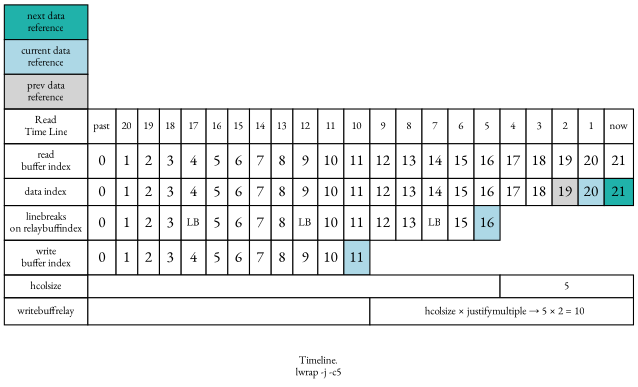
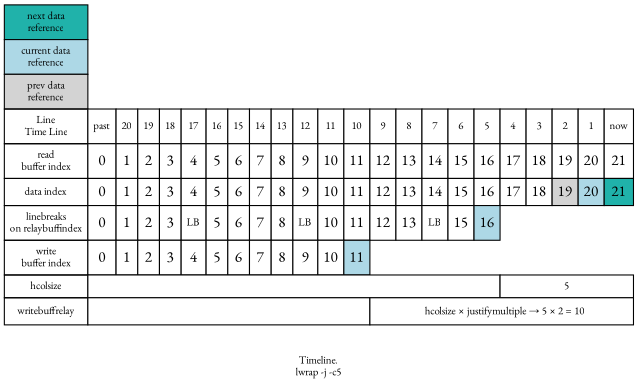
  digraph {
    fontsize=10
    label="\n\nTimeline.\nlwrap -j -c5"
    ranksep=1
    splines=polyline
    fontname="EB Garamond"
-   n1 [label=< 	<TABLE BORDER="0" CELLBORDER="1" 	 CELLSPACING="0" CELLPADDING="4">   <TR>     <TD PORT="0.1" BGCOLOR="lightseagreen" COLSPAN="1"><FONT POINT-SIZE="10">next data<br/>reference</FONT></TD>   </TR>   <TR>     <TD PORT="0.1" BGCOLOR="lightblue" COLSPAN="1"><FONT POINT-SIZE="10">current data<br/>reference</FONT></TD>   </TR>   <TR>     <TD PORT="0.1" BGCOLOR="lightgrey" COLSPAN="1"><FONT POINT-SIZE="10">prev data<br/>reference</FONT></TD>   </TR> 	<TR> 			<TD><FONT POINT-SIZE="10" COLOR="black">Read<br/>Time Line</FONT></TD> 			<TD PORT="0.1" BGCOLOR="white"><FONT POINT-SIZE="10">past</FONT></TD> 			<TD PORT="1.1" BGCOLOR="white"><FONT POINT-SIZE="10">20</FONT></TD> 			<TD PORT="2.1" BGCOLOR="white"><FONT POINT-SIZE="10">19</FONT></TD> 			<TD PORT="3.1" BGCOLOR="white"><FONT POINT-SIZE="10">18</FONT></TD> 			<TD PORT="4.1" BGCOLOR="white"><FONT POINT-SIZE="10">17</FONT></TD> 			<TD PORT="5.1" BGCOLOR="white"><FONT POINT-SIZE="10">16</FONT></TD> 			<TD PORT="6.1" BGCOLOR="white"><FONT POINT-SIZE="10">15</FONT></TD> 		  <TD PORT="7.1" BGCOLOR="white"><FONT POINT-SIZE="10">14</FONT></TD> 			<TD PORT="8.1" BGCOLOR="white"><FONT POINT-SIZE="10">13</FONT></TD> 			<TD PORT="9.1" BGCOLOR="white"><FONT POINT-SIZE="10">12</FONT></TD>      	<TD PORT="10.1" BGCOLOR="white"><FONT POINT-SIZE="10">11</FONT></TD> 		  <TD PORT="11.1" BGCOLOR="white"><FONT POINT-SIZE="10">10</FONT></TD> 			<TD PORT="12.1" BGCOLOR="white"><FONT POINT-SIZE="10">9</FONT></TD> 			<TD PORT="13.1" BGCOLOR="white"><FONT POINT-SIZE="10">8</FONT></TD>     	<TD PORT="14.1" BGCOLOR="white"><FONT POINT-SIZE="10">7</FONT></TD> 			<TD PORT="15.1" BGCOLOR="white"><FONT POINT-SIZE="10">6</FONT></TD>       <TD PORT="16.1" BGCOLOR="white"><FONT POINT-SIZE="10">5</FONT></TD>     	<TD PORT="17.1" BGCOLOR="white"><FONT POINT-SIZE="10">4</FONT></TD> 			<TD PORT="18.1" BGCOLOR="white"><FONT POINT-SIZE="10">3</FONT></TD>       <TD PORT="19.1" BGCOLOR="white"><FONT POINT-SIZE="10">2</FONT></TD>     	<TD PORT="20.1" BGCOLOR="white"><FONT POINT-SIZE="10">1</FONT></TD>       <TD PORT="21.1" BGCOLOR="white"><FONT POINT-SIZE="10">now</FONT></TD> 		</TR>     <TR> 			<TD><FONT POINT-SIZE="10" COLOR="black">read<br/>buffer index</FONT></TD> 			<TD PORT="0.1" BGCOLOR="white">0</TD> 			<TD PORT="1.1" BGCOLOR="white">1</TD> 			<TD PORT="2.1" BGCOLOR="white">2</TD> 			<TD PORT="3.1" BGCOLOR="white">3</TD> 			<TD PORT="4.1" BGCOLOR="white">4</TD> 			<TD PORT="5.1" BGCOLOR="white">5</TD> 			<TD PORT="6.1" BGCOLOR="white">6</TD> 		  <TD PORT="7.1" BGCOLOR="white">7</TD> 			<TD PORT="8.1" BGCOLOR="white">8</TD> 			<TD PORT="9.1" BGCOLOR="white">9</TD>      	<TD PORT="10.1" BGCOLOR="white">10</TD> 		  <TD PORT="11.1" BGCOLOR="white">11</TD> 			<TD PORT="12.1" BGCOLOR="white">12</TD> 			<TD PORT="13.1" BGCOLOR="white">13</TD>     	<TD PORT="14.1" BGCOLOR="white">14</TD> 			<TD PORT="15.1" BGCOLOR="white">15</TD>       <TD PORT="16.1" BGCOLOR="white">16</TD>     	<TD PORT="17.1" BGCOLOR="white">17</TD> 			<TD PORT="18.1" BGCOLOR="white">18</TD>       <TD PORT="19.1" BGCOLOR="white">19</TD>     	<TD PORT="20.1" BGCOLOR="white">20</TD>       <TD PORT="21.1" BGCOLOR="white">21</TD>       </TR>    <TR> 			<TD><FONT POINT-SIZE="10" COLOR="black">data index</FONT></TD> 			<TD PORT="0.1" BGCOLOR="white">0</TD> 			<TD PORT="1.1" BGCOLOR="white">1</TD> 			<TD PORT="2.1" BGCOLOR="white">2</TD> 			<TD PORT="3.1" BGCOLOR="white">3</TD> 			<TD PORT="4.1" BGCOLOR="white">4</TD> 		  <TD PORT="5.1" BGCOLOR="white">5</TD> 			<TD PORT="6.1" BGCOLOR="white">6</TD> 			<TD PORT="7.1" BGCOLOR="white">7</TD>      	<TD PORT="8.1" BGCOLOR="white">8</TD> 		  <TD PORT="9.1" BGCOLOR="white">9</TD> 			<TD PORT="10.1" BGCOLOR="white">10</TD> 			<TD PORT="11.1" BGCOLOR="white">11</TD>     	<TD PORT="12.1" BGCOLOR="white">12</TD> 			<TD PORT="13.1" BGCOLOR="white">13</TD>       <TD PORT="14.1" BGCOLOR="white">14</TD>     	<TD PORT="15.1" BGCOLOR="white">15</TD> 			<TD PORT="16.1" BGCOLOR="white">16</TD>       <TD PORT="17.1" BGCOLOR="white">17</TD>     	<TD PORT="18.1" BGCOLOR="white">18</TD>       <TD PORT="19.1" BGCOLOR="lightgrey">19</TD>       <TD PORT="20.1" BGCOLOR="lightblue">20</TD>       <TD PORT="21.1" BGCOLOR="lightseagreen">21</TD> 		</TR>      <TR> 			<TD><FONT POINT-SIZE="10" COLOR="black">linebreaks<br/>on relaybuffindex</FONT></TD> 			<TD PORT="0.1" BGCOLOR="white">0</TD> 			<TD PORT="1.1" BGCOLOR="white">1</TD> 			<TD PORT="2.1" BGCOLOR="white">2</TD> 			<TD PORT="3.1" BGCOLOR="white">3</TD> 			<TD PORT="4.1" BGCOLOR="white"><font point-size="10">LB</font></TD> 			<TD PORT="5.1" BGCOLOR="white">5</TD> 			<TD port="6.1" bgcolor="white">6</TD> 		  <TD port="7.1" bgcolor="white">7</TD> 			<TD port="8.1" bgcolor="white">8</TD> 			<TD port="9.1" bgcolor="white"><font point-size="10">LB</font></TD>      	<TD port="10.1" bgcolor="white">10</TD> 		  <TD port="11.1" bgcolor="white">11</TD> 			<TD port="12.1" bgcolor="white">12</TD> 			<TD port="13.1" bgcolor="white">13</TD>     	<TD port="14.1" bgcolor="white"><font point-size="10">LB</font></TD>       <TD PORT="15.1" BGCOLOR="white">15</TD> 			<TD PORT="16.1" BGCOLOR="lightblue">16</TD> 		</TR>      <TR> 			<TD><font point-size="10" color="black">write<br/>buffer index</font></TD>     	<TD port="0.1" bgcolor="white">0</TD> 			<TD port="1.1" bgcolor="white">1</TD> 			<TD port="2.1" bgcolor="white">2</TD> 			<TD port="3.1" bgcolor="white">3</TD>       <TD PORT="4.1" BGCOLOR="white">4</TD> 			<TD PORT="5.1" BGCOLOR="white">5</TD> 			<TD port="6.1" bgcolor="white">6</TD> 		  <TD port="7.1" bgcolor="white">7</TD> 			<TD port="8.1" bgcolor="white">8</TD>     	<TD port="9.1" bgcolor="white">9</TD>     	<TD PORT="10.1" BGCOLOR="white">10</TD> 			<TD PORT="11.1" BGCOLOR="lightblue">11</TD>       </TR>     <TR> 			<TD><font point-size="10" color="black">hcolsize</font></TD>     	<TD port="0.1" bgcolor="white" colspan="17"></TD>     	<TD port="1.1" bgcolor="white" colspan="5"><font point-size="10">5</font></TD> 		</TR>    <TR> 			<TD><font point-size="10" color="black">writebuffrelay</font></TD>     	<TD port="0.1" bgcolor="white" colspan="12"></TD>       <TD port="1.1" bgcolor="white" colspan="10">         <font point-size="10">hcolsize &times; justifymultiple &rarr; 5 &times; 2 = 10</font>       </TD> 		</TR>    </TABLE>> margin=0 shape=none fontname="EB Garamond"]
+   n1 [label=< 	<TABLE BORDER="0" CELLBORDER="1" 	 CELLSPACING="0" CELLPADDING="4">   <TR>     <TD PORT="0.1" BGCOLOR="lightseagreen" COLSPAN="1"><FONT POINT-SIZE="10">next data<br/>reference</FONT></TD>   </TR>   <TR>     <TD PORT="0.1" BGCOLOR="lightblue" COLSPAN="1"><FONT POINT-SIZE="10">current data<br/>reference</FONT></TD>   </TR>   <TR>     <TD PORT="0.1" BGCOLOR="lightgrey" COLSPAN="1"><FONT POINT-SIZE="10">prev data<br/>reference</FONT></TD>   </TR> 	<TR> 			<TD><FONT POINT-SIZE="10" COLOR="black">Line<br/>Time Line</FONT></TD> 			<TD PORT="0.1" BGCOLOR="white"><FONT POINT-SIZE="10">past</FONT></TD> 			<TD PORT="1.1" BGCOLOR="white"><FONT POINT-SIZE="10">20</FONT></TD> 			<TD PORT="2.1" BGCOLOR="white"><FONT POINT-SIZE="10">19</FONT></TD> 			<TD PORT="3.1" BGCOLOR="white"><FONT POINT-SIZE="10">18</FONT></TD> 			<TD PORT="4.1" BGCOLOR="white"><FONT POINT-SIZE="10">17</FONT></TD> 			<TD PORT="5.1" BGCOLOR="white"><FONT POINT-SIZE="10">16</FONT></TD> 			<TD PORT="6.1" BGCOLOR="white"><FONT POINT-SIZE="10">15</FONT></TD> 		  <TD PORT="7.1" BGCOLOR="white"><FONT POINT-SIZE="10">14</FONT></TD> 			<TD PORT="8.1" BGCOLOR="white"><FONT POINT-SIZE="10">13</FONT></TD> 			<TD PORT="9.1" BGCOLOR="white"><FONT POINT-SIZE="10">12</FONT></TD>      	<TD PORT="10.1" BGCOLOR="white"><FONT POINT-SIZE="10">11</FONT></TD> 		  <TD PORT="11.1" BGCOLOR="white"><FONT POINT-SIZE="10">10</FONT></TD> 			<TD PORT="12.1" BGCOLOR="white"><FONT POINT-SIZE="10">9</FONT></TD> 			<TD PORT="13.1" BGCOLOR="white"><FONT POINT-SIZE="10">8</FONT></TD>     	<TD PORT="14.1" BGCOLOR="white"><FONT POINT-SIZE="10">7</FONT></TD> 			<TD PORT="15.1" BGCOLOR="white"><FONT POINT-SIZE="10">6</FONT></TD>       <TD PORT="16.1" BGCOLOR="white"><FONT POINT-SIZE="10">5</FONT></TD>     	<TD PORT="17.1" BGCOLOR="white"><FONT POINT-SIZE="10">4</FONT></TD> 			<TD PORT="18.1" BGCOLOR="white"><FONT POINT-SIZE="10">3</FONT></TD>       <TD PORT="19.1" BGCOLOR="white"><FONT POINT-SIZE="10">2</FONT></TD>     	<TD PORT="20.1" BGCOLOR="white"><FONT POINT-SIZE="10">1</FONT></TD>       <TD PORT="21.1" BGCOLOR="white"><FONT POINT-SIZE="10">now</FONT></TD> 		</TR>     <TR> 			<TD><FONT POINT-SIZE="10" COLOR="black">read<br/>buffer index</FONT></TD> 			<TD PORT="0.1" BGCOLOR="white">0</TD> 			<TD PORT="1.1" BGCOLOR="white">1</TD> 			<TD PORT="2.1" BGCOLOR="white">2</TD> 			<TD PORT="3.1" BGCOLOR="white">3</TD> 			<TD PORT="4.1" BGCOLOR="white">4</TD> 			<TD PORT="5.1" BGCOLOR="white">5</TD> 			<TD PORT="6.1" BGCOLOR="white">6</TD> 		  <TD PORT="7.1" BGCOLOR="white">7</TD> 			<TD PORT="8.1" BGCOLOR="white">8</TD> 			<TD PORT="9.1" BGCOLOR="white">9</TD>      	<TD PORT="10.1" BGCOLOR="white">10</TD> 		  <TD PORT="11.1" BGCOLOR="white">11</TD> 			<TD PORT="12.1" BGCOLOR="white">12</TD> 			<TD PORT="13.1" BGCOLOR="white">13</TD>     	<TD PORT="14.1" BGCOLOR="white">14</TD> 			<TD PORT="15.1" BGCOLOR="white">15</TD>       <TD PORT="16.1" BGCOLOR="white">16</TD>     	<TD PORT="17.1" BGCOLOR="white">17</TD> 			<TD PORT="18.1" BGCOLOR="white">18</TD>       <TD PORT="19.1" BGCOLOR="white">19</TD>     	<TD PORT="20.1" BGCOLOR="white">20</TD>       <TD PORT="21.1" BGCOLOR="white">21</TD>       </TR>    <TR> 			<TD><FONT POINT-SIZE="10" COLOR="black">data index</FONT></TD> 			<TD PORT="0.1" BGCOLOR="white">0</TD> 			<TD PORT="1.1" BGCOLOR="white">1</TD> 			<TD PORT="2.1" BGCOLOR="white">2</TD> 			<TD PORT="3.1" BGCOLOR="white">3</TD> 			<TD PORT="4.1" BGCOLOR="white">4</TD> 		  <TD PORT="5.1" BGCOLOR="white">5</TD> 			<TD PORT="6.1" BGCOLOR="white">6</TD> 			<TD PORT="7.1" BGCOLOR="white">7</TD>      	<TD PORT="8.1" BGCOLOR="white">8</TD> 		  <TD PORT="9.1" BGCOLOR="white">9</TD> 			<TD PORT="10.1" BGCOLOR="white">10</TD> 			<TD PORT="11.1" BGCOLOR="white">11</TD>     	<TD PORT="12.1" BGCOLOR="white">12</TD> 			<TD PORT="13.1" BGCOLOR="white">13</TD>       <TD PORT="14.1" BGCOLOR="white">14</TD>     	<TD PORT="15.1" BGCOLOR="white">15</TD> 			<TD PORT="16.1" BGCOLOR="white">16</TD>       <TD PORT="17.1" BGCOLOR="white">17</TD>     	<TD PORT="18.1" BGCOLOR="white">18</TD>       <TD PORT="19.1" BGCOLOR="lightgrey">19</TD>       <TD PORT="20.1" BGCOLOR="lightblue">20</TD>       <TD PORT="21.1" BGCOLOR="lightseagreen">21</TD> 		</TR>      <TR> 			<TD><FONT POINT-SIZE="10" COLOR="black">linebreaks<br/>on relaybuffindex</FONT></TD> 			<TD PORT="0.1" BGCOLOR="white">0</TD> 			<TD PORT="1.1" BGCOLOR="white">1</TD> 			<TD PORT="2.1" BGCOLOR="white">2</TD> 			<TD PORT="3.1" BGCOLOR="white">3</TD> 			<TD PORT="4.1" BGCOLOR="white"><font point-size="10">LB</font></TD> 			<TD PORT="5.1" BGCOLOR="white">5</TD> 			<TD port="6.1" bgcolor="white">6</TD> 		  <TD port="7.1" bgcolor="white">7</TD> 			<TD port="8.1" bgcolor="white">8</TD> 			<TD port="9.1" bgcolor="white"><font point-size="10">LB</font></TD>      	<TD port="10.1" bgcolor="white">10</TD> 		  <TD port="11.1" bgcolor="white">11</TD> 			<TD port="12.1" bgcolor="white">12</TD> 			<TD port="13.1" bgcolor="white">13</TD>     	<TD port="14.1" bgcolor="white"><font point-size="10">LB</font></TD>       <TD PORT="15.1" BGCOLOR="white">15</TD> 			<TD PORT="16.1" BGCOLOR="lightblue">16</TD> 		</TR>      <TR> 			<TD><font point-size="10" color="black">write<br/>buffer index</font></TD>     	<TD port="0.1" bgcolor="white">0</TD> 			<TD port="1.1" bgcolor="white">1</TD> 			<TD port="2.1" bgcolor="white">2</TD> 			<TD port="3.1" bgcolor="white">3</TD>       <TD PORT="4.1" BGCOLOR="white">4</TD> 			<TD PORT="5.1" BGCOLOR="white">5</TD> 			<TD port="6.1" bgcolor="white">6</TD> 		  <TD port="7.1" bgcolor="white">7</TD> 			<TD port="8.1" bgcolor="white">8</TD>     	<TD port="9.1" bgcolor="white">9</TD>     	<TD PORT="10.1" BGCOLOR="white">10</TD> 			<TD PORT="11.1" BGCOLOR="lightblue">11</TD>       </TR>     <TR> 			<TD><font point-size="10" color="black">hcolsize</font></TD>     	<TD port="0.1" bgcolor="white" colspan="17"></TD>     	<TD port="1.1" bgcolor="white" colspan="5"><font point-size="10">5</font></TD> 		</TR>    <TR> 			<TD><font point-size="10" color="black">writebuffrelay</font></TD>     	<TD port="0.1" bgcolor="white" colspan="12"></TD>       <TD port="1.1" bgcolor="white" colspan="10">         <font point-size="10">hcolsize &times; justifymultiple &rarr; 5 &times; 2 = 10</font>       </TD> 		</TR>    </TABLE>> margin=0 shape=none fontname="EB Garamond"]
    subgraph sub_1 {
      rank=same
      n1
    }
  }
